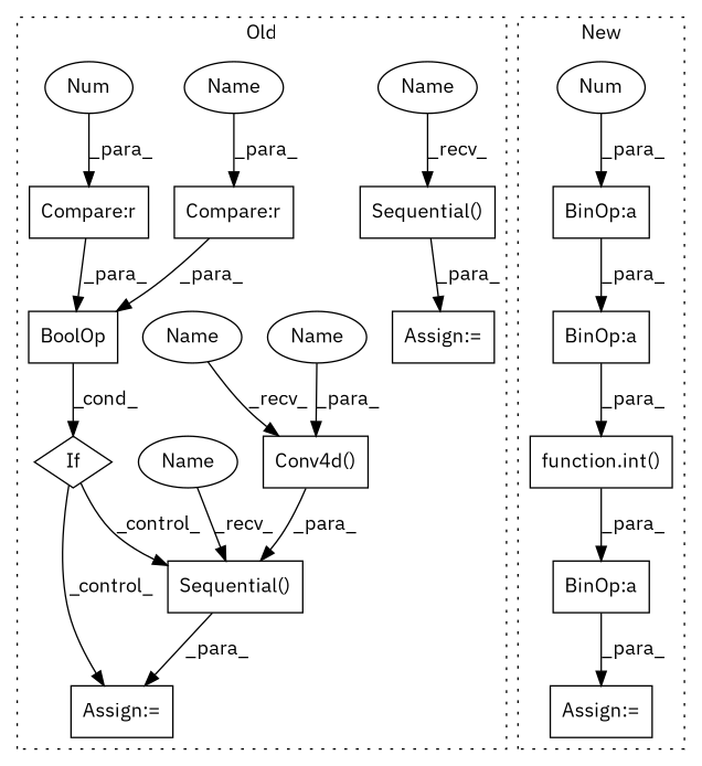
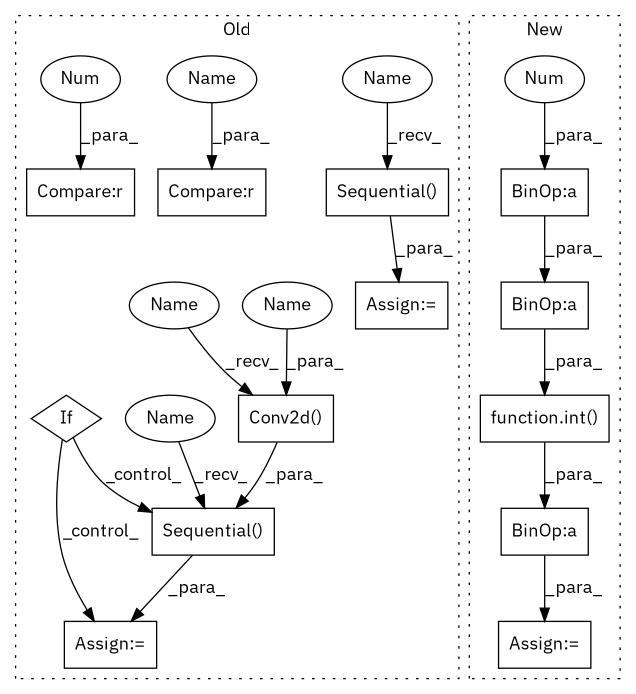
  digraph {
    fontname="IBM Plex Sans"
    node [a=87 fontname="IBM Plex Sans" l=3 s=1803 shape=box]
    edge [fontname="IBM Plex Sans"]
-   n1 [a=72 l=49 label=BoolOp]
    n2 [a=96 l="3,14" label=If s="1800,1852" shape=diamond]
    n3 [a=40 l=11 label="Compare:r"]
    n4 [a=40 l=34 label="Compare:r" s=1818]
    n5 [a=76 l=1 label=Num s=1813 shape=ellipse]
-   n6 [a=75 l="10,43" label="Conv4d()" s="1915,1957"]
+   n6 [a=75 l="10,43" label="Conv2d()" s="1915,1957"]
    n7 [a=75 l=15 label="Sequential()" s=1776]
    n8 [a=68 label="Assign:=" s=1773]
    n9 [a=75 l="31,14" label="Sequential()" s="1884,2055"]
    n10 [a=68 label="Assign:=" s=1881]
    n11 [l=2 label=Name s=1776 shape=ellipse]
    n12 [l=2 label=Name s=1915 shape=ellipse]
    n13 [l=2 label=Name s=1884 shape=ellipse]
    n14 [l=9 label=Name s=1925 shape=ellipse]
    n15 [l=9 label=Name s=1818 shape=ellipse]
    n16 [a=75 l="4,1" label="function.int()" s="2277,2308"]
    n17 [a=82 label="BinOp:a" s=2301]
    n18 [a=82 label="BinOp:a" s=2287]
    n19 [a=82 label="BinOp:a" s=2309]
    n20 [a=76 label=Num s=2304 shape=ellipse]
    n21 [a=68 label="Assign:=" s=2467]
    subgraph cluster_1 {
      label=Old
      style=dotted
-     n1
      n2
      n3
      n4
      n5
      n6
      n7
      n8
      n9
      n10
      n11
      n12
      n13
      n14
      n15
    }
    subgraph cluster_2 {
      label=New
      style=dotted
      n16
      n17
      n18
      n19
      n20
      n21
    }
-   n1 -> n2 [label=_cond_]
    n2 -> n9 [label=_control_]
    n2 -> n10 [label=_control_]
-   n3 -> n1 [label=_para_]
-   n4 -> n1 [label=_para_]
    n5 -> n3 [label=_para_]
    n6 -> n9 [label=_para_]
    n7 -> n8 [label=_para_]
    n9 -> n10 [label=_para_]
    n11 -> n7 [label=_recv_]
    n12 -> n6 [label=_recv_]
    n13 -> n9 [label=_recv_]
    n14 -> n6 [label=_para_]
    n15 -> n4 [label=_para_]
    n16 -> n19 [label=_para_]
    n17 -> n18 [label=_para_]
    n18 -> n16 [label=_para_]
    n19 -> n21 [label=_para_]
    n20 -> n17 [label=_para_]
  }
